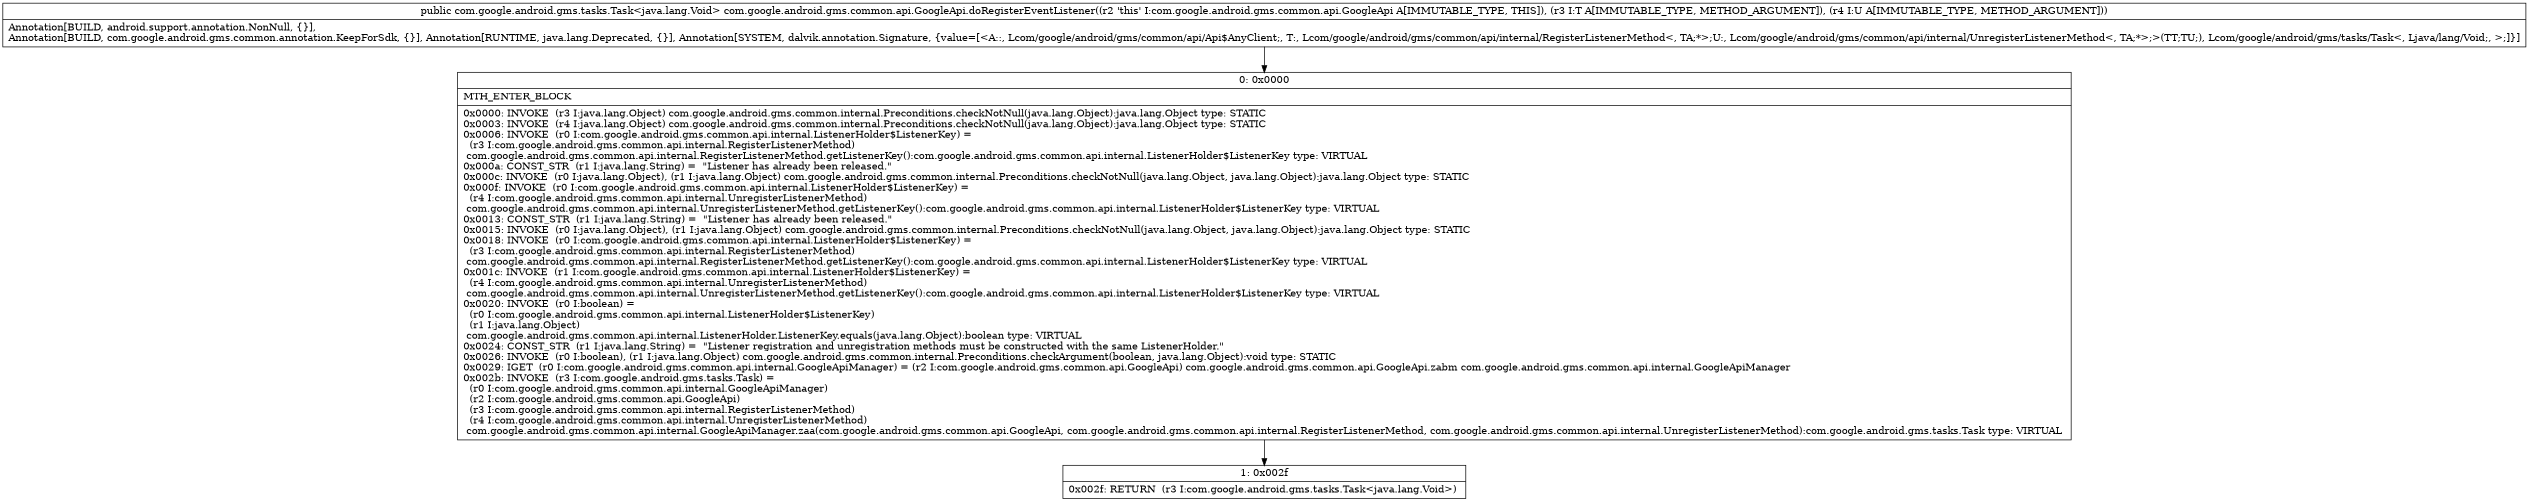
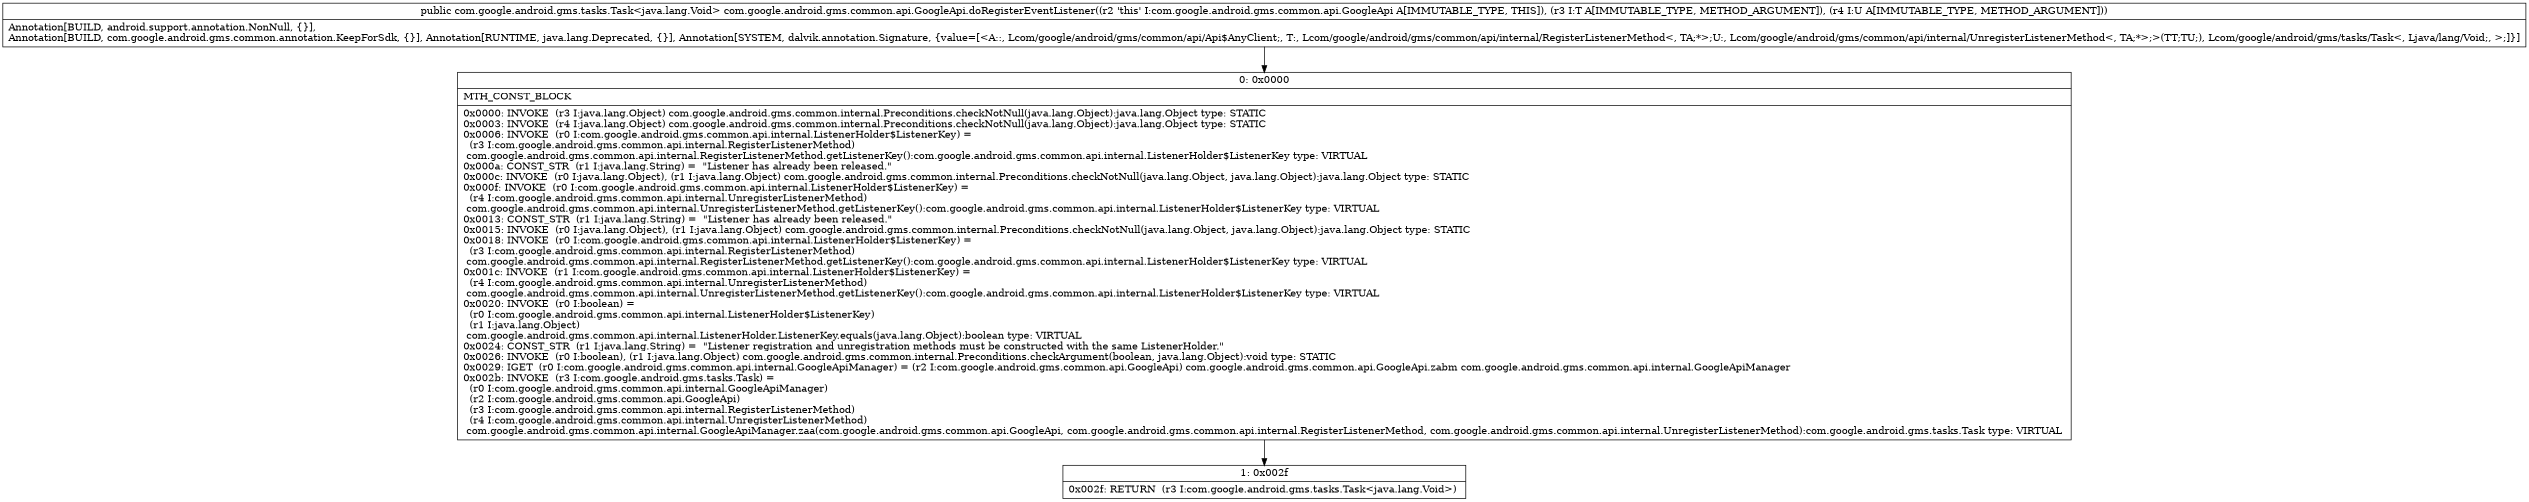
  digraph {
    node [shape=record]
-   n1 [label="{0\:\ 0x0000|MTH_ENTER_BLOCK\l|0x0000: INVOKE  (r3 I:java.lang.Object) com.google.android.gms.common.internal.Preconditions.checkNotNull(java.lang.Object):java.lang.Object type: STATIC \l0x0003: INVOKE  (r4 I:java.lang.Object) com.google.android.gms.common.internal.Preconditions.checkNotNull(java.lang.Object):java.lang.Object type: STATIC \l0x0006: INVOKE  (r0 I:com.google.android.gms.common.api.internal.ListenerHolder$ListenerKey) = \l  (r3 I:com.google.android.gms.common.api.internal.RegisterListenerMethod)\l com.google.android.gms.common.api.internal.RegisterListenerMethod.getListenerKey():com.google.android.gms.common.api.internal.ListenerHolder$ListenerKey type: VIRTUAL \l0x000a: CONST_STR  (r1 I:java.lang.String) =  \"Listener has already been released.\" \l0x000c: INVOKE  (r0 I:java.lang.Object), (r1 I:java.lang.Object) com.google.android.gms.common.internal.Preconditions.checkNotNull(java.lang.Object, java.lang.Object):java.lang.Object type: STATIC \l0x000f: INVOKE  (r0 I:com.google.android.gms.common.api.internal.ListenerHolder$ListenerKey) = \l  (r4 I:com.google.android.gms.common.api.internal.UnregisterListenerMethod)\l com.google.android.gms.common.api.internal.UnregisterListenerMethod.getListenerKey():com.google.android.gms.common.api.internal.ListenerHolder$ListenerKey type: VIRTUAL \l0x0013: CONST_STR  (r1 I:java.lang.String) =  \"Listener has already been released.\" \l0x0015: INVOKE  (r0 I:java.lang.Object), (r1 I:java.lang.Object) com.google.android.gms.common.internal.Preconditions.checkNotNull(java.lang.Object, java.lang.Object):java.lang.Object type: STATIC \l0x0018: INVOKE  (r0 I:com.google.android.gms.common.api.internal.ListenerHolder$ListenerKey) = \l  (r3 I:com.google.android.gms.common.api.internal.RegisterListenerMethod)\l com.google.android.gms.common.api.internal.RegisterListenerMethod.getListenerKey():com.google.android.gms.common.api.internal.ListenerHolder$ListenerKey type: VIRTUAL \l0x001c: INVOKE  (r1 I:com.google.android.gms.common.api.internal.ListenerHolder$ListenerKey) = \l  (r4 I:com.google.android.gms.common.api.internal.UnregisterListenerMethod)\l com.google.android.gms.common.api.internal.UnregisterListenerMethod.getListenerKey():com.google.android.gms.common.api.internal.ListenerHolder$ListenerKey type: VIRTUAL \l0x0020: INVOKE  (r0 I:boolean) = \l  (r0 I:com.google.android.gms.common.api.internal.ListenerHolder$ListenerKey)\l  (r1 I:java.lang.Object)\l com.google.android.gms.common.api.internal.ListenerHolder.ListenerKey.equals(java.lang.Object):boolean type: VIRTUAL \l0x0024: CONST_STR  (r1 I:java.lang.String) =  \"Listener registration and unregistration methods must be constructed with the same ListenerHolder.\" \l0x0026: INVOKE  (r0 I:boolean), (r1 I:java.lang.Object) com.google.android.gms.common.internal.Preconditions.checkArgument(boolean, java.lang.Object):void type: STATIC \l0x0029: IGET  (r0 I:com.google.android.gms.common.api.internal.GoogleApiManager) = (r2 I:com.google.android.gms.common.api.GoogleApi) com.google.android.gms.common.api.GoogleApi.zabm com.google.android.gms.common.api.internal.GoogleApiManager \l0x002b: INVOKE  (r3 I:com.google.android.gms.tasks.Task) = \l  (r0 I:com.google.android.gms.common.api.internal.GoogleApiManager)\l  (r2 I:com.google.android.gms.common.api.GoogleApi)\l  (r3 I:com.google.android.gms.common.api.internal.RegisterListenerMethod)\l  (r4 I:com.google.android.gms.common.api.internal.UnregisterListenerMethod)\l com.google.android.gms.common.api.internal.GoogleApiManager.zaa(com.google.android.gms.common.api.GoogleApi, com.google.android.gms.common.api.internal.RegisterListenerMethod, com.google.android.gms.common.api.internal.UnregisterListenerMethod):com.google.android.gms.tasks.Task type: VIRTUAL \l}"]
+   n1 [label="{0\:\ 0x0000|MTH_CONST_BLOCK\l|0x0000: INVOKE  (r3 I:java.lang.Object) com.google.android.gms.common.internal.Preconditions.checkNotNull(java.lang.Object):java.lang.Object type: STATIC \l0x0003: INVOKE  (r4 I:java.lang.Object) com.google.android.gms.common.internal.Preconditions.checkNotNull(java.lang.Object):java.lang.Object type: STATIC \l0x0006: INVOKE  (r0 I:com.google.android.gms.common.api.internal.ListenerHolder$ListenerKey) = \l  (r3 I:com.google.android.gms.common.api.internal.RegisterListenerMethod)\l com.google.android.gms.common.api.internal.RegisterListenerMethod.getListenerKey():com.google.android.gms.common.api.internal.ListenerHolder$ListenerKey type: VIRTUAL \l0x000a: CONST_STR  (r1 I:java.lang.String) =  \"Listener has already been released.\" \l0x000c: INVOKE  (r0 I:java.lang.Object), (r1 I:java.lang.Object) com.google.android.gms.common.internal.Preconditions.checkNotNull(java.lang.Object, java.lang.Object):java.lang.Object type: STATIC \l0x000f: INVOKE  (r0 I:com.google.android.gms.common.api.internal.ListenerHolder$ListenerKey) = \l  (r4 I:com.google.android.gms.common.api.internal.UnregisterListenerMethod)\l com.google.android.gms.common.api.internal.UnregisterListenerMethod.getListenerKey():com.google.android.gms.common.api.internal.ListenerHolder$ListenerKey type: VIRTUAL \l0x0013: CONST_STR  (r1 I:java.lang.String) =  \"Listener has already been released.\" \l0x0015: INVOKE  (r0 I:java.lang.Object), (r1 I:java.lang.Object) com.google.android.gms.common.internal.Preconditions.checkNotNull(java.lang.Object, java.lang.Object):java.lang.Object type: STATIC \l0x0018: INVOKE  (r0 I:com.google.android.gms.common.api.internal.ListenerHolder$ListenerKey) = \l  (r3 I:com.google.android.gms.common.api.internal.RegisterListenerMethod)\l com.google.android.gms.common.api.internal.RegisterListenerMethod.getListenerKey():com.google.android.gms.common.api.internal.ListenerHolder$ListenerKey type: VIRTUAL \l0x001c: INVOKE  (r1 I:com.google.android.gms.common.api.internal.ListenerHolder$ListenerKey) = \l  (r4 I:com.google.android.gms.common.api.internal.UnregisterListenerMethod)\l com.google.android.gms.common.api.internal.UnregisterListenerMethod.getListenerKey():com.google.android.gms.common.api.internal.ListenerHolder$ListenerKey type: VIRTUAL \l0x0020: INVOKE  (r0 I:boolean) = \l  (r0 I:com.google.android.gms.common.api.internal.ListenerHolder$ListenerKey)\l  (r1 I:java.lang.Object)\l com.google.android.gms.common.api.internal.ListenerHolder.ListenerKey.equals(java.lang.Object):boolean type: VIRTUAL \l0x0024: CONST_STR  (r1 I:java.lang.String) =  \"Listener registration and unregistration methods must be constructed with the same ListenerHolder.\" \l0x0026: INVOKE  (r0 I:boolean), (r1 I:java.lang.Object) com.google.android.gms.common.internal.Preconditions.checkArgument(boolean, java.lang.Object):void type: STATIC \l0x0029: IGET  (r0 I:com.google.android.gms.common.api.internal.GoogleApiManager) = (r2 I:com.google.android.gms.common.api.GoogleApi) com.google.android.gms.common.api.GoogleApi.zabm com.google.android.gms.common.api.internal.GoogleApiManager \l0x002b: INVOKE  (r3 I:com.google.android.gms.tasks.Task) = \l  (r0 I:com.google.android.gms.common.api.internal.GoogleApiManager)\l  (r2 I:com.google.android.gms.common.api.GoogleApi)\l  (r3 I:com.google.android.gms.common.api.internal.RegisterListenerMethod)\l  (r4 I:com.google.android.gms.common.api.internal.UnregisterListenerMethod)\l com.google.android.gms.common.api.internal.GoogleApiManager.zaa(com.google.android.gms.common.api.GoogleApi, com.google.android.gms.common.api.internal.RegisterListenerMethod, com.google.android.gms.common.api.internal.UnregisterListenerMethod):com.google.android.gms.tasks.Task type: VIRTUAL \l}"]
    n2 [label="{1\:\ 0x002f|0x002f: RETURN  (r3 I:com.google.android.gms.tasks.Task\<java.lang.Void\>) \l}"]
    n3 [label="{public com.google.android.gms.tasks.Task\<java.lang.Void\> com.google.android.gms.common.api.GoogleApi.doRegisterEventListener((r2 'this' I:com.google.android.gms.common.api.GoogleApi A[IMMUTABLE_TYPE, THIS]), (r3 I:T A[IMMUTABLE_TYPE, METHOD_ARGUMENT]), (r4 I:U A[IMMUTABLE_TYPE, METHOD_ARGUMENT]))  | Annotation[BUILD, android.support.annotation.NonNull, \{\}], \lAnnotation[BUILD, com.google.android.gms.common.annotation.KeepForSdk, \{\}], Annotation[RUNTIME, java.lang.Deprecated, \{\}], Annotation[SYSTEM, dalvik.annotation.Signature, \{value=[\<A::, Lcom\/google\/android\/gms\/common\/api\/Api$AnyClient;, T:, Lcom\/google\/android\/gms\/common\/api\/internal\/RegisterListenerMethod\<, TA;*\>;U:, Lcom\/google\/android\/gms\/common\/api\/internal\/UnregisterListenerMethod\<, TA;*\>;\>(TT;TU;), Lcom\/google\/android\/gms\/tasks\/Task\<, Ljava\/lang\/Void;, \>;]\}]\l}"]
    n1 -> n2
    n3 -> n1
  }
